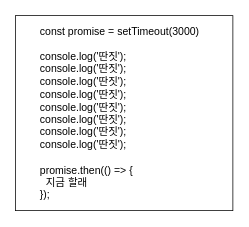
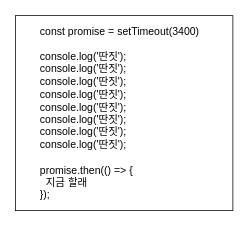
  <mxCell id="0" />
  <mxCell id="1" parent="0" />
- <mxCell id="2" value="&lt;font color=&quot;#000000&quot;&gt;&lt;span style=&quot;white-space: pre;&quot;&gt;&#09;&lt;/span&gt;const promise = setTimeout(3000)&lt;br&gt;&lt;/font&gt;&lt;span style=&quot;color: rgb(0, 0, 0); background-color: initial;&quot;&gt;&lt;span style=&quot;white-space: pre;&quot;&gt;&#09;&lt;/span&gt;&lt;br&gt;&lt;span style=&quot;white-space: pre;&quot;&gt;&#09;&lt;/span&gt;console.log('딴짓');&lt;span style=&quot;white-space: pre;&quot;&gt;&#09;&lt;/span&gt;&lt;br&gt;&lt;/span&gt;&lt;span style=&quot;color: rgb(0, 0, 0); background-color: initial;&quot;&gt;&lt;span style=&quot;white-space: pre;&quot;&gt;&#09;&lt;/span&gt;console.log('딴짓');&lt;br&gt;&lt;/span&gt;&lt;span style=&quot;color: rgb(0, 0, 0); background-color: initial;&quot;&gt;&lt;span style=&quot;white-space: pre;&quot;&gt;&#09;&lt;/span&gt;console.log('딴짓');&lt;span style=&quot;white-space: pre;&quot;&gt;&#09;&lt;/span&gt;&lt;br&gt;&lt;/span&gt;&lt;span style=&quot;color: rgb(0, 0, 0); background-color: initial;&quot;&gt;&lt;span style=&quot;white-space: pre;&quot;&gt;&#09;&lt;/span&gt;console.log('딴짓');&lt;span style=&quot;white-space: pre;&quot;&gt;&#09;&lt;/span&gt;&lt;br&gt;&lt;/span&gt;&lt;span style=&quot;color: rgb(0, 0, 0); background-color: initial;&quot;&gt;&lt;span style=&quot;white-space: pre;&quot;&gt;&#09;&lt;/span&gt;console.log('딴짓');&lt;br&gt;&lt;/span&gt;&lt;span style=&quot;color: rgb(0, 0, 0); background-color: initial;&quot;&gt;&lt;span style=&quot;white-space: pre;&quot;&gt;&#09;&lt;/span&gt;console.log('딴짓');&lt;br&gt;&lt;/span&gt;&lt;span style=&quot;color: rgb(0, 0, 0); background-color: initial;&quot;&gt;&lt;span style=&quot;white-space: pre;&quot;&gt;&#09;&lt;/span&gt;console.log('딴짓');&lt;br&gt;&lt;/span&gt;&lt;span style=&quot;color: rgb(0, 0, 0); background-color: initial;&quot;&gt;&lt;span style=&quot;white-space: pre;&quot;&gt;&#09;&lt;/span&gt;console.log('딴짓');&lt;/span&gt;&lt;span style=&quot;color: rgb(0, 0, 0); background-color: initial;&quot;&gt;&lt;br&gt;&lt;/span&gt;&lt;font color=&quot;#000000&quot;&gt;&lt;br&gt;&lt;span style=&quot;white-space: pre;&quot;&gt;&#09;&lt;/span&gt;promise.then(() =&amp;gt; {&lt;br&gt;&lt;span style=&quot;white-space: pre;&quot;&gt;&#09;&lt;/span&gt;&amp;nbsp; 지금 할래&lt;br&gt;&lt;span style=&quot;white-space: pre;&quot;&gt;&#09;&lt;/span&gt;});&lt;/font&gt;" style="rounded=0;whiteSpace=wrap;html=1;fontSize=14;fontColor=#FF3333;align=left;" vertex="1" parent="1"><mxGeometry x="20" y="20" width="290" height="260" as="geometry" /></mxCell>
+ <mxCell id="2" value="&lt;font color=&quot;#000000&quot;&gt;&lt;span style=&quot;white-space: pre;&quot;&gt;&#09;&lt;/span&gt;const promise = setTimeout(3400)&lt;br&gt;&lt;/font&gt;&lt;span style=&quot;color: rgb(0, 0, 0); background-color: initial;&quot;&gt;&lt;span style=&quot;white-space: pre;&quot;&gt;&#09;&lt;/span&gt;&lt;br&gt;&lt;span style=&quot;white-space: pre;&quot;&gt;&#09;&lt;/span&gt;console.log('딴짓');&lt;span style=&quot;white-space: pre;&quot;&gt;&#09;&lt;/span&gt;&lt;br&gt;&lt;/span&gt;&lt;span style=&quot;color: rgb(0, 0, 0); background-color: initial;&quot;&gt;&lt;span style=&quot;white-space: pre;&quot;&gt;&#09;&lt;/span&gt;console.log('딴짓');&lt;br&gt;&lt;/span&gt;&lt;span style=&quot;color: rgb(0, 0, 0); background-color: initial;&quot;&gt;&lt;span style=&quot;white-space: pre;&quot;&gt;&#09;&lt;/span&gt;console.log('딴짓');&lt;span style=&quot;white-space: pre;&quot;&gt;&#09;&lt;/span&gt;&lt;br&gt;&lt;/span&gt;&lt;span style=&quot;color: rgb(0, 0, 0); background-color: initial;&quot;&gt;&lt;span style=&quot;white-space: pre;&quot;&gt;&#09;&lt;/span&gt;console.log('딴짓');&lt;span style=&quot;white-space: pre;&quot;&gt;&#09;&lt;/span&gt;&lt;br&gt;&lt;/span&gt;&lt;span style=&quot;color: rgb(0, 0, 0); background-color: initial;&quot;&gt;&lt;span style=&quot;white-space: pre;&quot;&gt;&#09;&lt;/span&gt;console.log('딴짓');&lt;br&gt;&lt;/span&gt;&lt;span style=&quot;color: rgb(0, 0, 0); background-color: initial;&quot;&gt;&lt;span style=&quot;white-space: pre;&quot;&gt;&#09;&lt;/span&gt;console.log('딴짓');&lt;br&gt;&lt;/span&gt;&lt;span style=&quot;color: rgb(0, 0, 0); background-color: initial;&quot;&gt;&lt;span style=&quot;white-space: pre;&quot;&gt;&#09;&lt;/span&gt;console.log('딴짓');&lt;br&gt;&lt;/span&gt;&lt;span style=&quot;color: rgb(0, 0, 0); background-color: initial;&quot;&gt;&lt;span style=&quot;white-space: pre;&quot;&gt;&#09;&lt;/span&gt;console.log('딴짓');&lt;/span&gt;&lt;span style=&quot;color: rgb(0, 0, 0); background-color: initial;&quot;&gt;&lt;br&gt;&lt;/span&gt;&lt;font color=&quot;#000000&quot;&gt;&lt;br&gt;&lt;span style=&quot;white-space: pre;&quot;&gt;&#09;&lt;/span&gt;promise.then(() =&amp;gt; {&lt;br&gt;&lt;span style=&quot;white-space: pre;&quot;&gt;&#09;&lt;/span&gt;&amp;nbsp; 지금 할래&lt;br&gt;&lt;span style=&quot;white-space: pre;&quot;&gt;&#09;&lt;/span&gt;});&lt;/font&gt;" style="rounded=0;whiteSpace=wrap;html=1;fontSize=14;fontColor=#FF3333;align=left;" vertex="1" parent="1"><mxGeometry x="20" y="20" width="290" height="260" as="geometry" /></mxCell>
